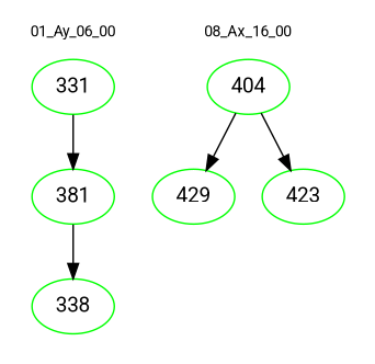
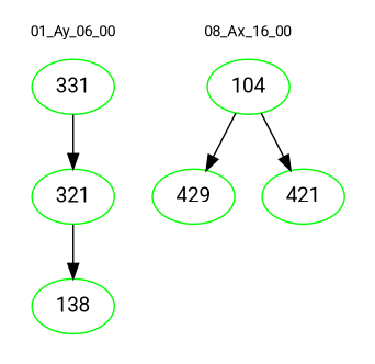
  digraph {
    fontname=Roboto
    node [color=green fontname=Roboto]
    edge [color=black fontname=Roboto]
-   n1 [label=381]
-   n2 [label=338]
+   n1 [label=321]
+   n2 [label=138]
    n3 [label=331]
-   n4 [label=404]
+   n4 [label=104]
    n5 [label=429]
-   n6 [label=423]
+   n6 [label=421]
    subgraph cluster_1 {
      color=white
      fontsize=10
      label="01_Ay_06_00"
      n1
      n2
      n3
    }
    subgraph cluster_2 {
      color=white
      fontsize=10
      label="08_Ax_16_00"
      n4
      n5
      n6
    }
    n1 -> n2
    n3 -> n1
    n4 -> n5
    n4 -> n6
  }
